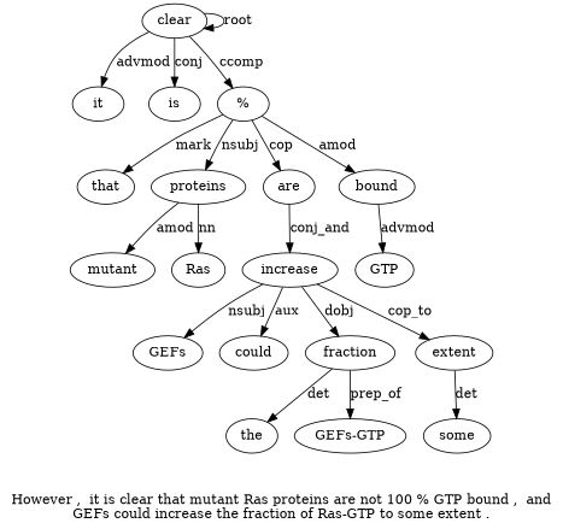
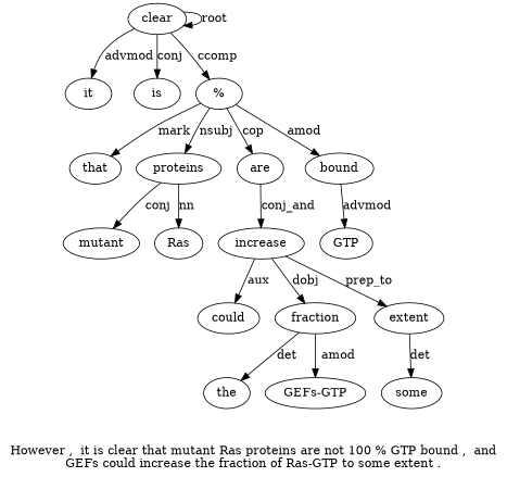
  digraph {
    label="However ,  it is clear that mutant Ras proteins are not 100 % GTP bound ,  and\nGEFs could increase the fraction of Ras-GTP to some extent ."
    node [fillcolor=white style=filled]
    n1 [label=clear]
    n2 [label=it]
    n3 [label=is]
    n4 [label="%"]
    n5 [label=that]
    n6 [label=proteins]
    n7 [label=are]
    n8 [label=bound]
    n9 [label=increase]
-   n10 [label=GEFs]
    n11 [label=could]
    n12 [label=fraction]
    n13 [label=extent]
    n14 [label=mutant]
    n15 [label=Ras]
    n16 [label=GTP]
    n17 [label=the]
    n18 [label="GEFs-GTP"]
    n19 [label=some]
    n1 -> n1 [label=root]
    n1 -> n2 [label=advmod]
    n1 -> n3 [label=conj]
    n1 -> n4 [label=ccomp]
    n4 -> n5 [label=mark]
    n4 -> n6 [label=nsubj]
    n4 -> n7 [label=cop]
    n4 -> n8 [label=amod]
-   n6 -> n14 [label=amod]
+   n6 -> n14 [label=conj]
    n6 -> n15 [label=nn]
    n7 -> n9 [label=conj_and]
    n8 -> n16 [label=advmod]
-   n9 -> n10 [label=nsubj]
    n9 -> n11 [label=aux]
    n9 -> n12 [label=dobj]
-   n9 -> n13 [label=cop_to]
+   n9 -> n13 [label=prep_to]
    n12 -> n17 [label=det]
-   n12 -> n18 [label=prep_of]
+   n12 -> n18 [label=amod]
    n13 -> n19 [label=det]
  }
